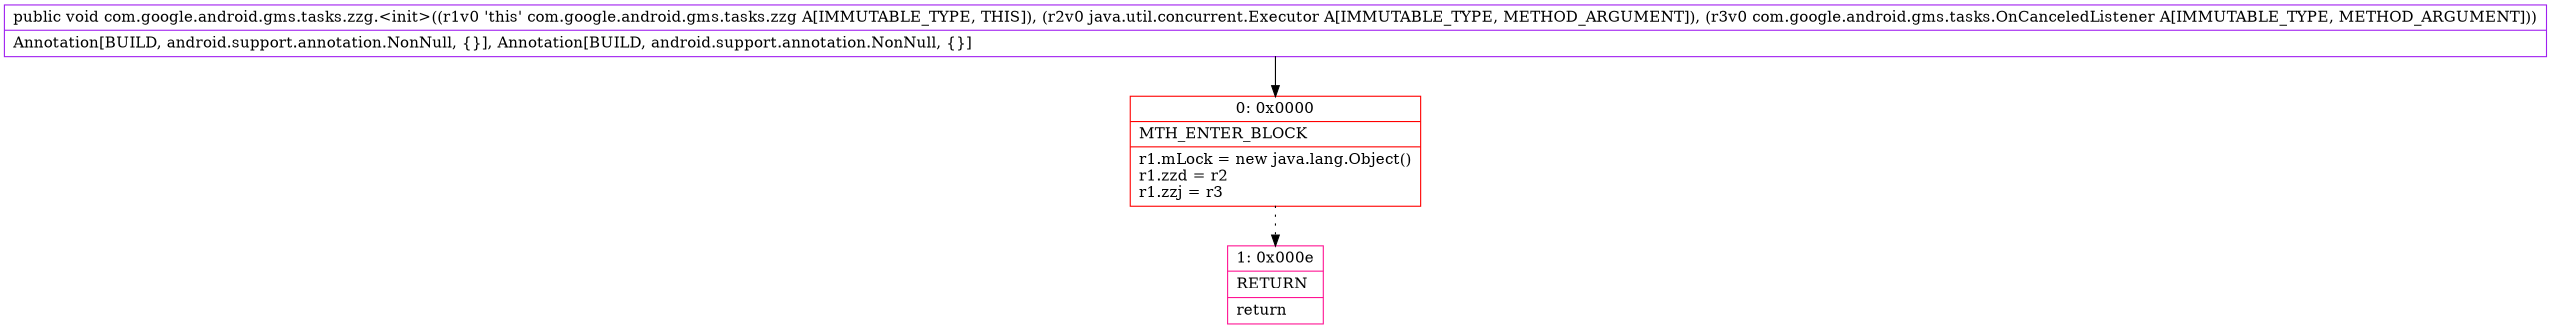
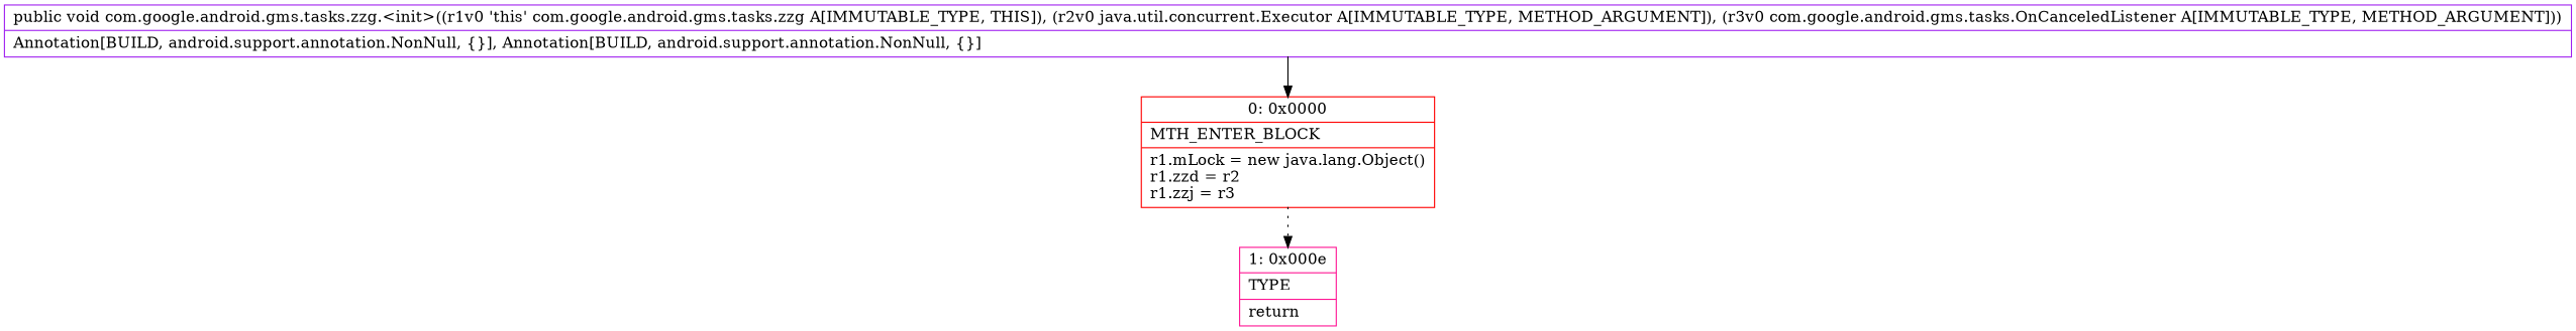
  digraph {
    node [shape=record]
    n1 [label="{0\:\ 0x0000|MTH_ENTER_BLOCK\l|r1.mLock = new java.lang.Object()\lr1.zzd = r2\lr1.zzj = r3\l}" color=red]
-   n2 [label="{1\:\ 0x000e|RETURN\l|return\l}" color=deeppink]
+   n2 [label="{1\:\ 0x000e|TYPE\l|return\l}" color=deeppink]
    n3 [label="{public void com.google.android.gms.tasks.zzg.\<init\>((r1v0 'this' com.google.android.gms.tasks.zzg A[IMMUTABLE_TYPE, THIS]), (r2v0 java.util.concurrent.Executor A[IMMUTABLE_TYPE, METHOD_ARGUMENT]), (r3v0 com.google.android.gms.tasks.OnCanceledListener A[IMMUTABLE_TYPE, METHOD_ARGUMENT]))  | Annotation[BUILD, android.support.annotation.NonNull, \{\}], Annotation[BUILD, android.support.annotation.NonNull, \{\}]\l}" color=purple]
    n1 -> n2 [style=dotted]
    n3 -> n1 [style=solid]
  }
